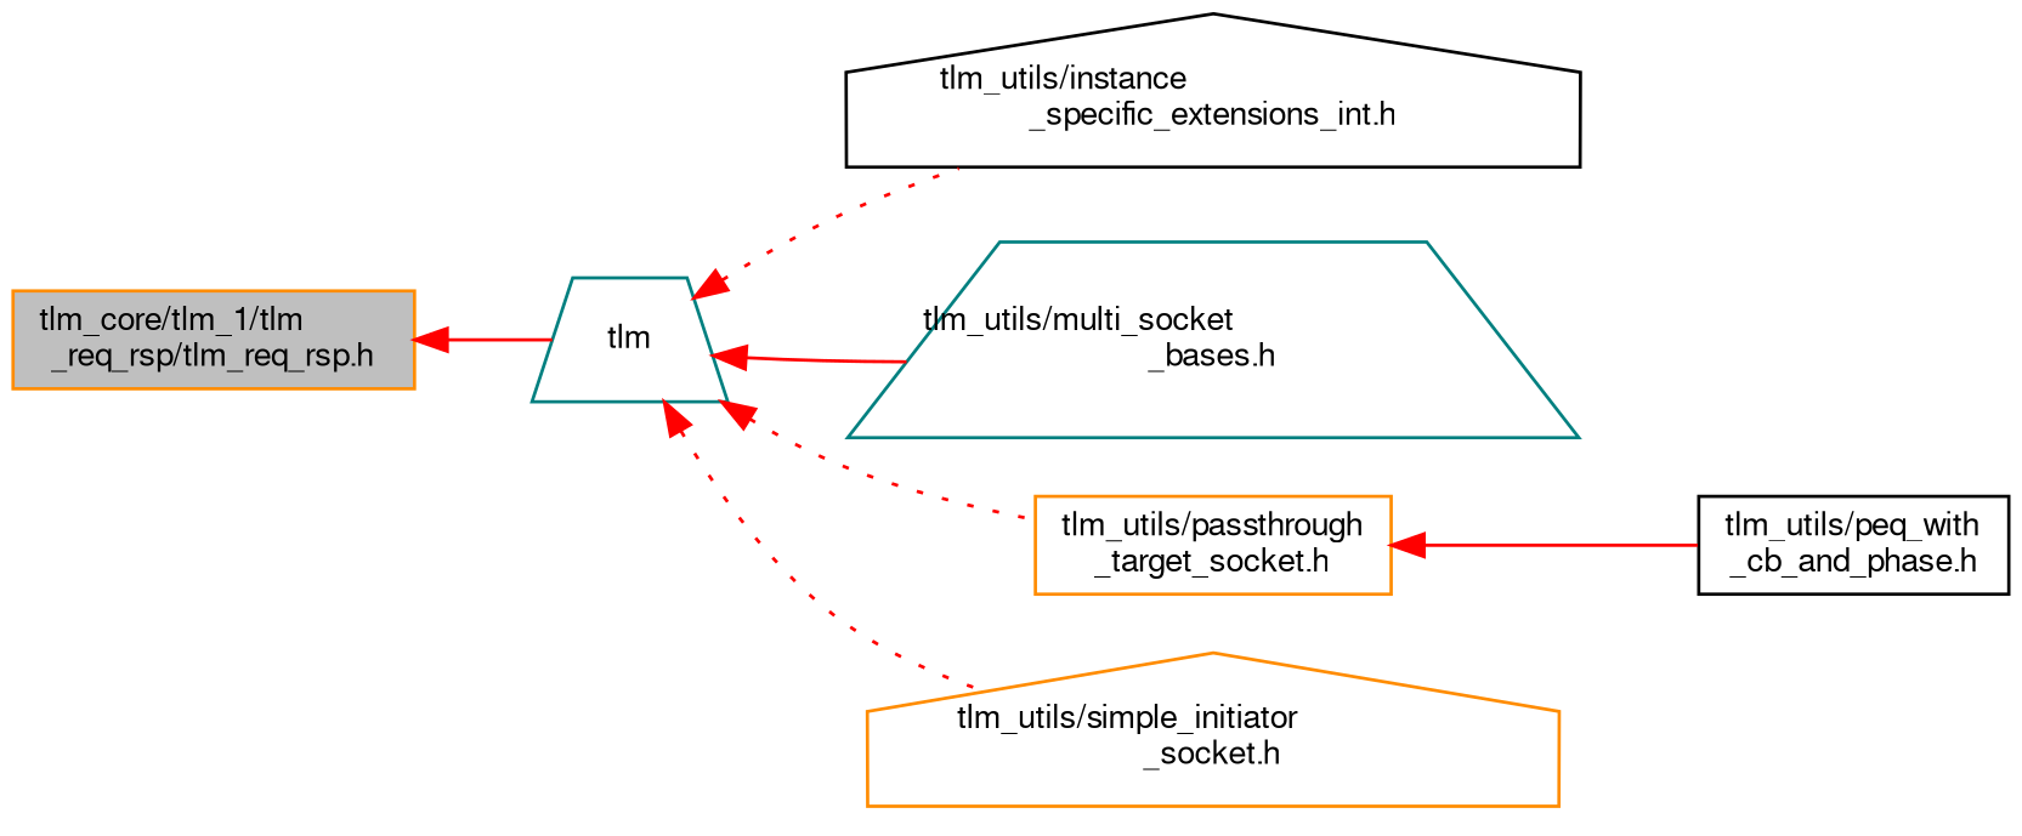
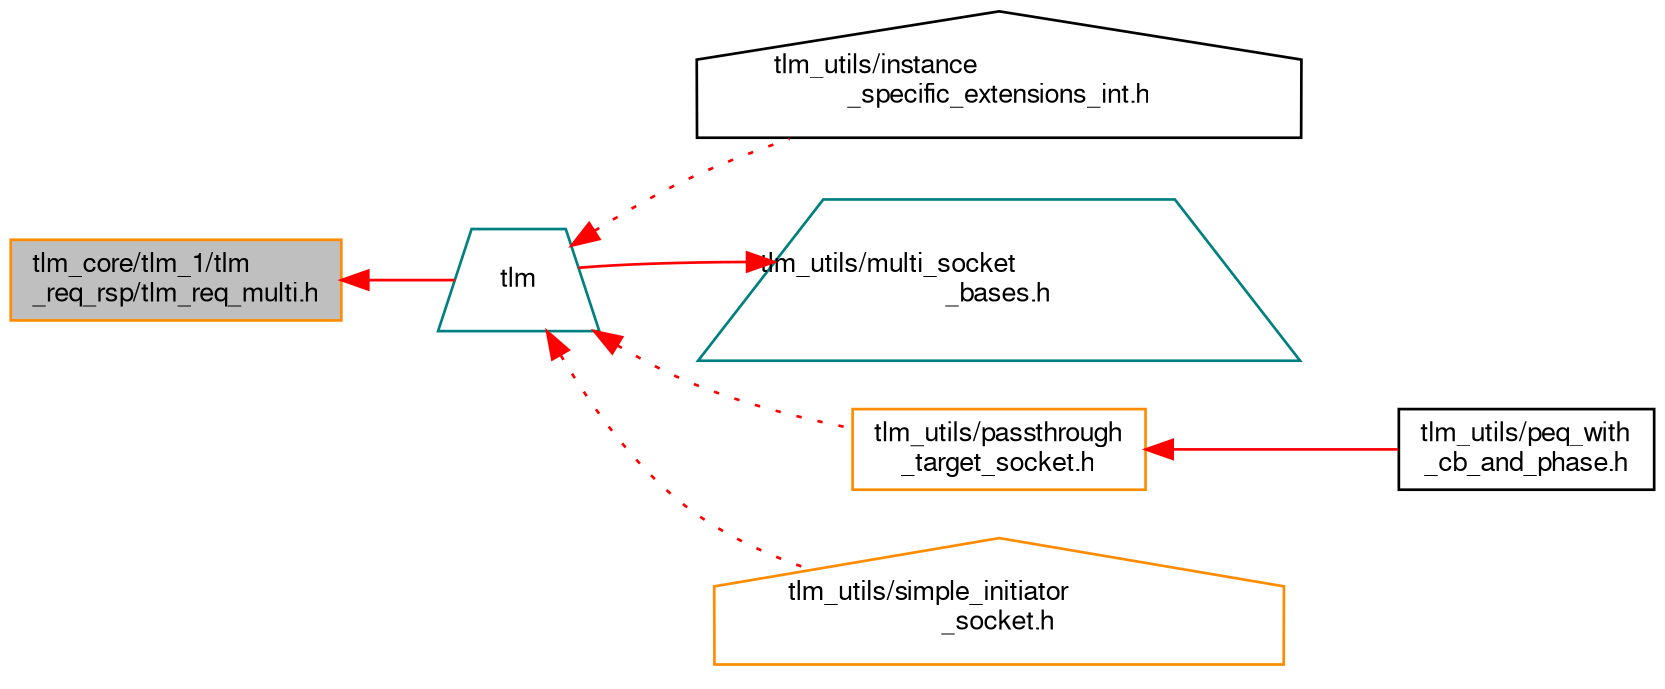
  digraph {
    rankdir=LR
    node [color=darkorange fillcolor=white fontname=FreeSans fontsize=10 shape=box style=filled]
    edge [color=red dir=back fontname=FreeSans fontsize=10 labelfontname=FreeSans labelfontsize=10 style=solid]
-   n1 [fillcolor=grey75 fontcolor=black height=0.2 label="tlm_core/tlm_1/tlm\l_req_rsp/tlm_req_rsp.h" width=0.4]
+   n1 [fillcolor=grey75 fontcolor=black height=0.2 label="tlm_core/tlm_1/tlm\l_req_rsp/tlm_req_multi.h" width=0.4]
    n2 [color=teal height=0.2 label=tlm shape=trapezium width=0.4]
    n3 [color=black height=0.2 label="tlm_utils/instance\l_specific_extensions_int.h" shape=house width=0.4]
    n4 [color=teal height=0.2 label="tlm_utils/multi_socket\l_bases.h" shape=trapezium width=0.4]
    n5 [height=0.2 label="tlm_utils/passthrough\l_target_socket.h" width=0.4]
    n6 [height=0.2 label="tlm_utils/simple_initiator\l_socket.h" shape=house width=0.4]
    n7 [color=black height=0.2 label="tlm_utils/peq_with\l_cb_and_phase.h" width=0.4]
    n1 -> n2
    n2 -> n3 [style=dotted]
-   n2 -> n4
+   n4 -> n2
    n2 -> n5 [style=dotted]
    n2 -> n6 [style=dotted]
    n5 -> n7
  }
